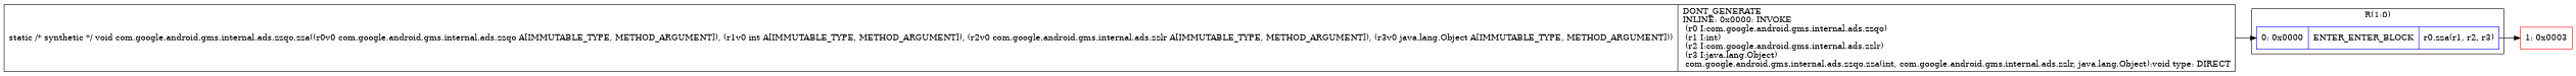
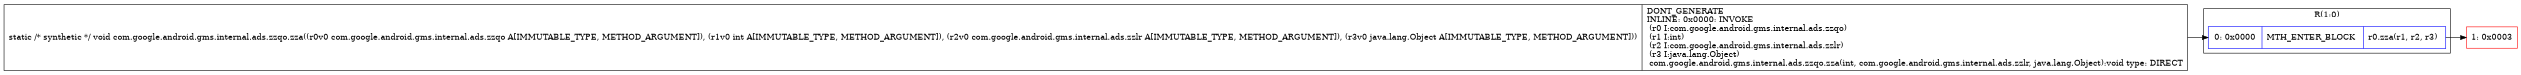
  digraph {
    rankdir=LR
    node [shape=record]
-   n1 [color=blue label="{0\:\ 0x0000|ENTER_ENTER_BLOCK\l|r0.zza(r1, r2, r3)\l}"]
+   n1 [color=blue label="{0\:\ 0x0000|MTH_ENTER_BLOCK\l|r0.zza(r1, r2, r3)\l}"]
    n2 [color=red label="{1\:\ 0x0003}"]
    n3 [label="{static \/* synthetic *\/ void com.google.android.gms.internal.ads.zzqo.zza((r0v0 com.google.android.gms.internal.ads.zzqo A[IMMUTABLE_TYPE, METHOD_ARGUMENT]), (r1v0 int A[IMMUTABLE_TYPE, METHOD_ARGUMENT]), (r2v0 com.google.android.gms.internal.ads.zzlr A[IMMUTABLE_TYPE, METHOD_ARGUMENT]), (r3v0 java.lang.Object A[IMMUTABLE_TYPE, METHOD_ARGUMENT]))  | DONT_GENERATE\lINLINE: 0x0000: INVOKE  \l  (r0 I:com.google.android.gms.internal.ads.zzqo)\l  (r1 I:int)\l  (r2 I:com.google.android.gms.internal.ads.zzlr)\l  (r3 I:java.lang.Object)\l com.google.android.gms.internal.ads.zzqo.zza(int, com.google.android.gms.internal.ads.zzlr, java.lang.Object):void type: DIRECT\l}"]
    subgraph cluster_1 {
      label="R(1:0)"
      n1
    }
    n1 -> n2
    n3 -> n1
  }
